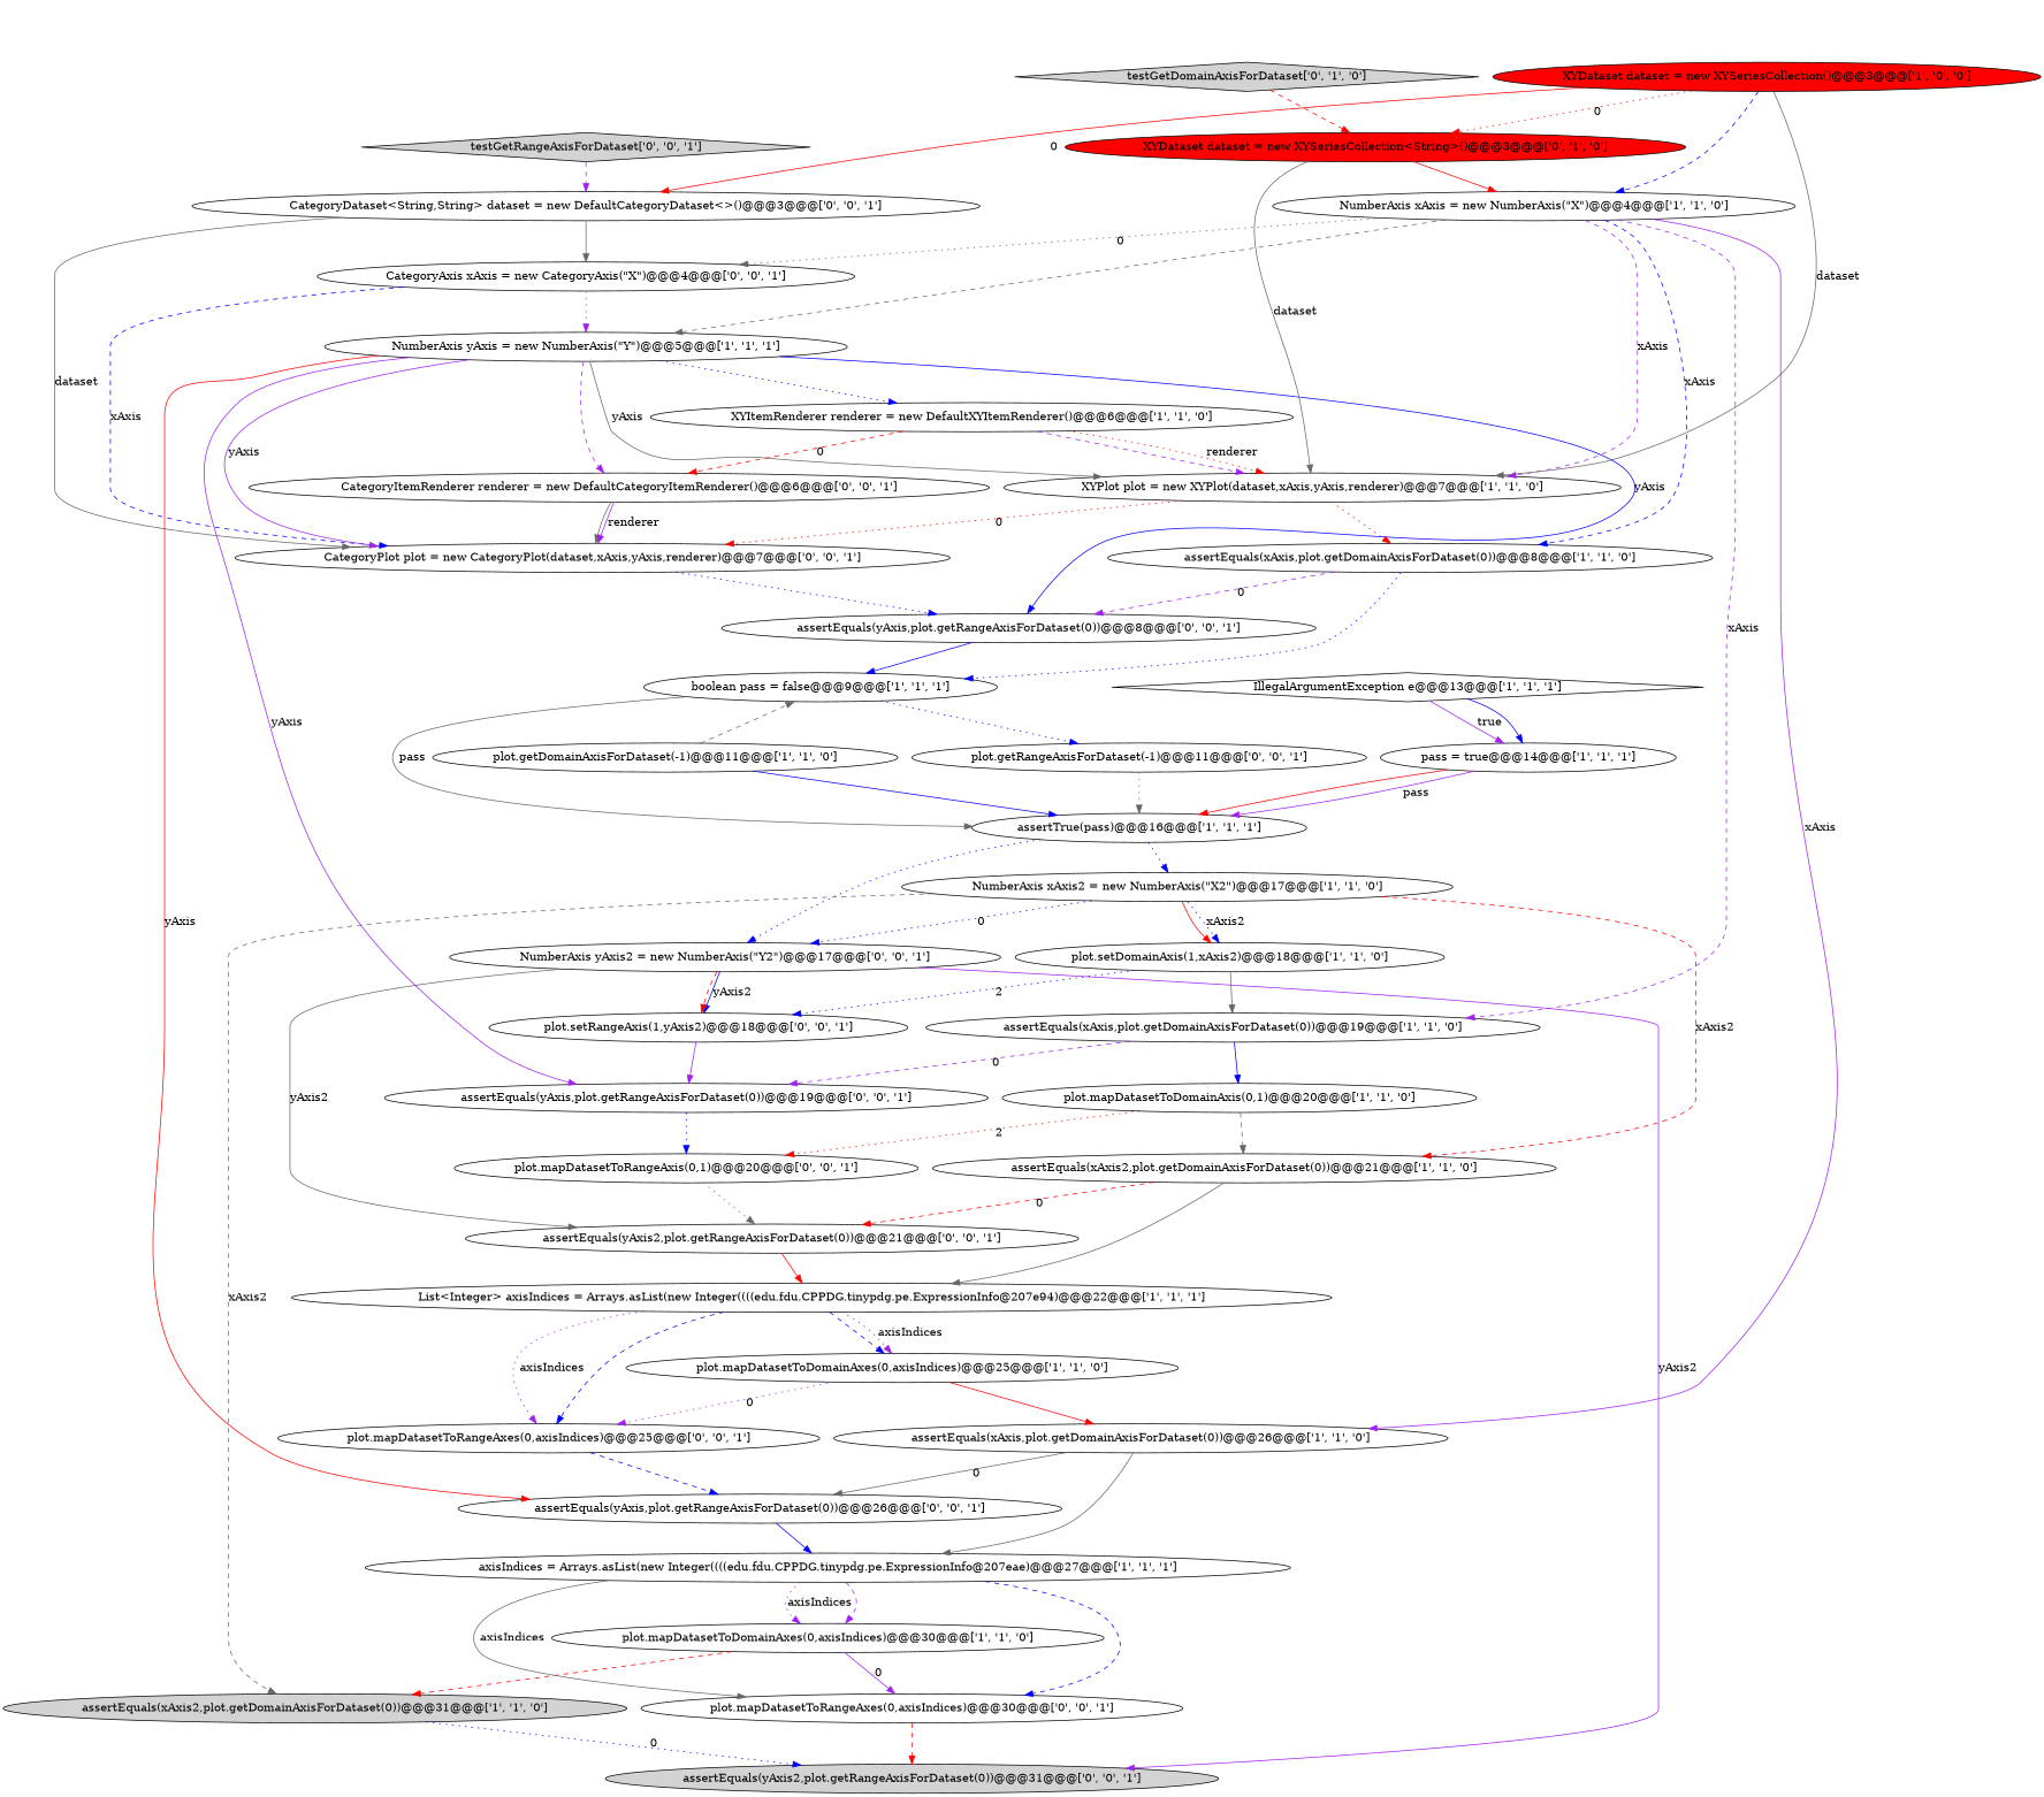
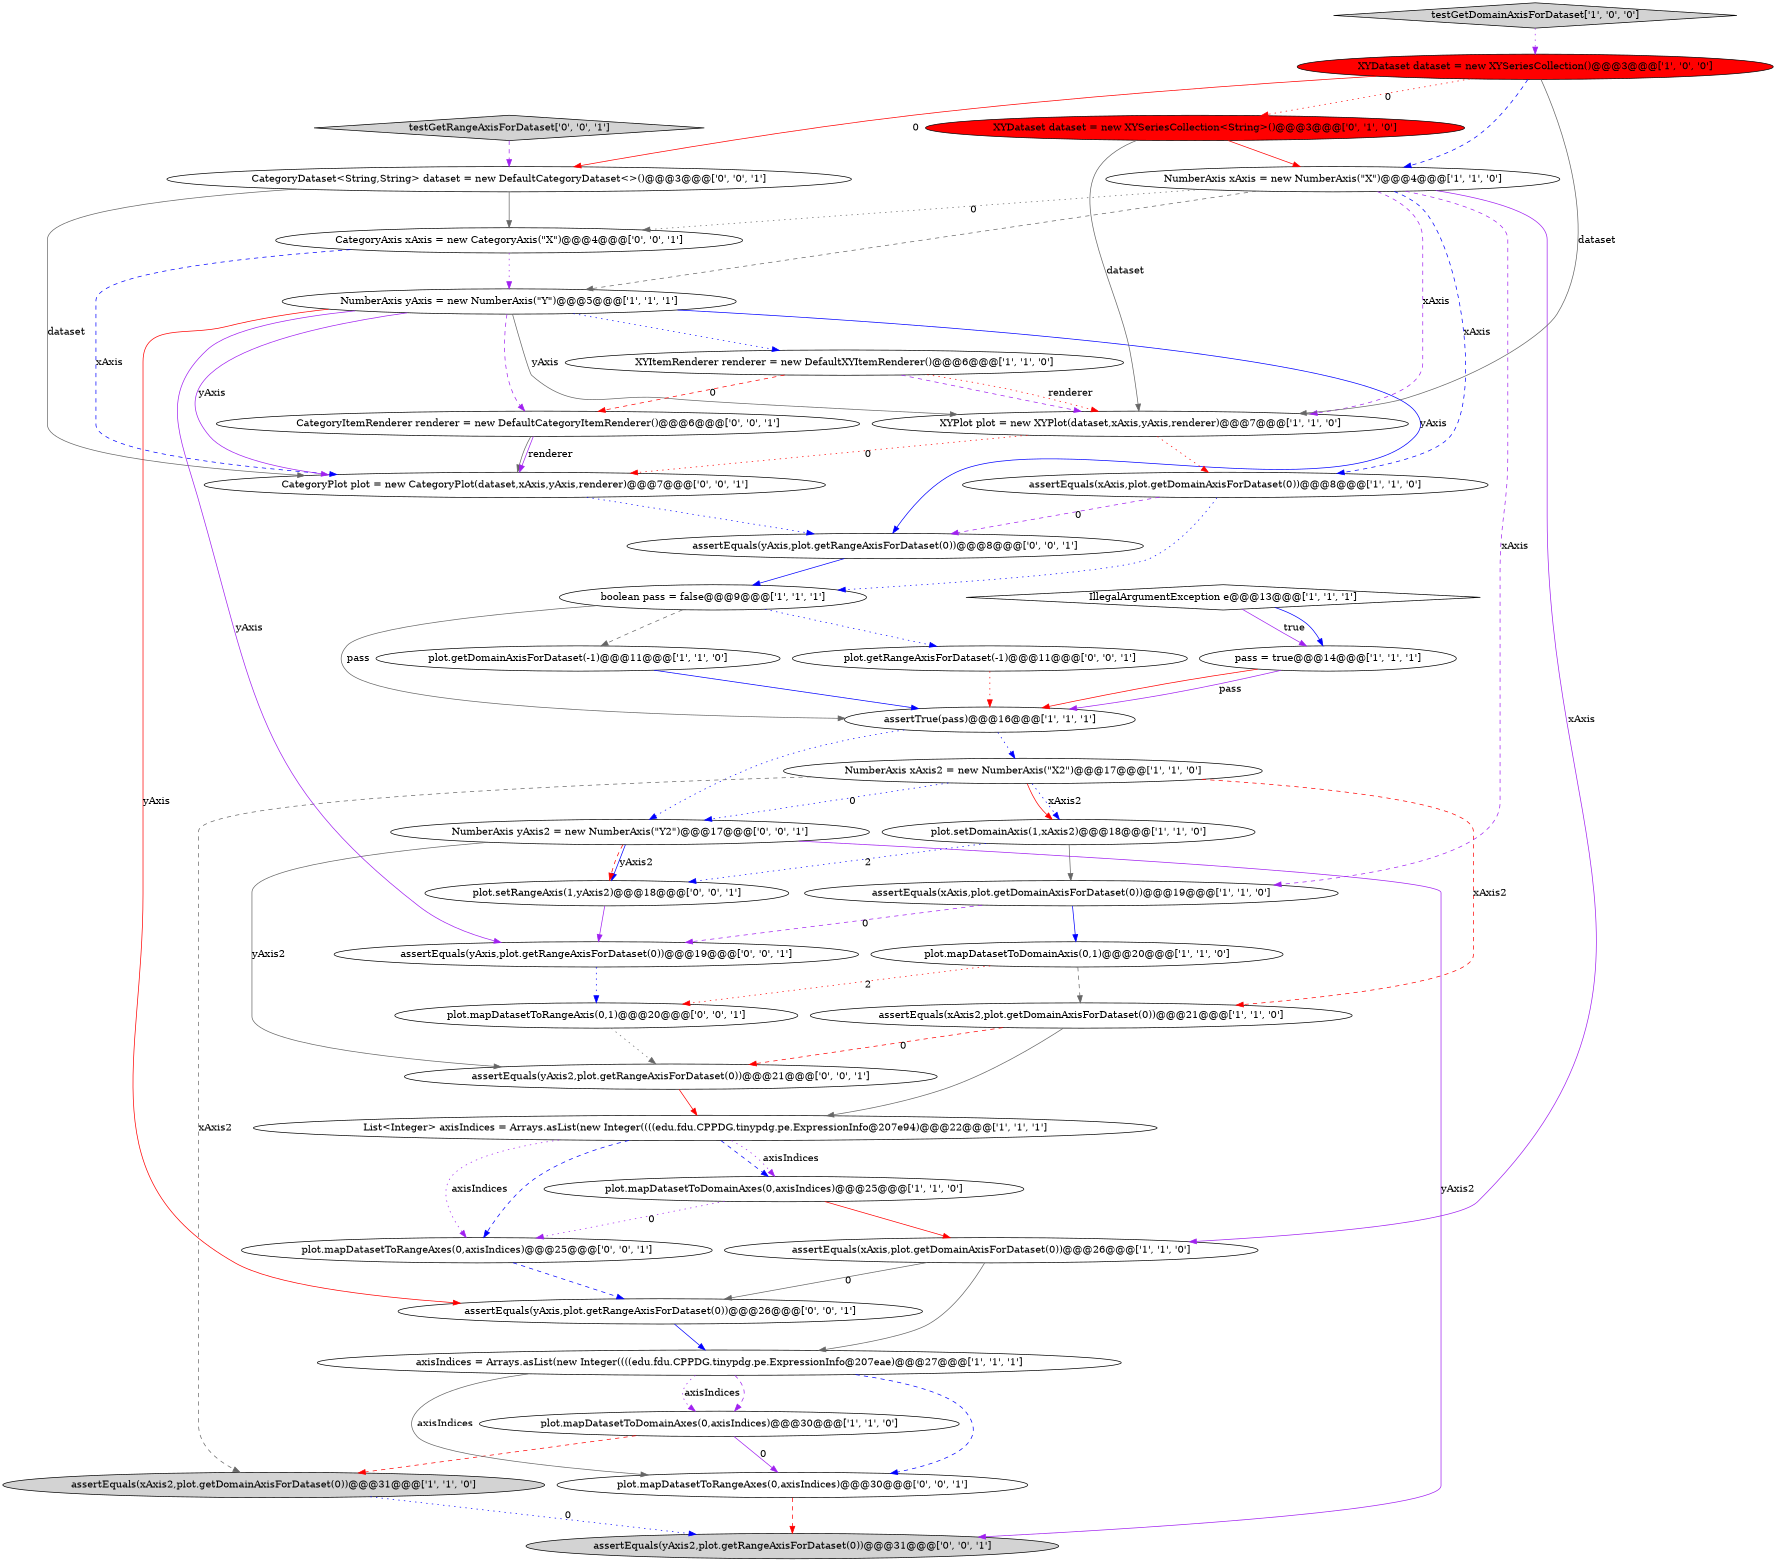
  digraph {
    node [fillcolor=white shape=ellipse style=filled]
    edge [color=blue style=solid]
    n1 [label="plot.mapDatasetToDomainAxes(0,axisIndices)@@@30@@@['1', '1', '0']"]
    n2 [label="plot.mapDatasetToRangeAxes(0,axisIndices)@@@30@@@['0', '0', '1']"]
    n3 [fillcolor=lightgray label="assertEquals(xAxis2,plot.getDomainAxisForDataset(0))@@@31@@@['1', '1', '0']"]
    n4 [fillcolor=lightgray label="assertEquals(yAxis2,plot.getRangeAxisForDataset(0))@@@31@@@['0', '0', '1']"]
    n5 [label="plot.getRangeAxisForDataset(-1)@@@11@@@['0', '0', '1']"]
    n6 [label="assertTrue(pass)@@@16@@@['1', '1', '1']"]
    n7 [label="NumberAxis yAxis2 = new NumberAxis(\"Y2\")@@@17@@@['0', '0', '1']"]
    n8 [label="NumberAxis xAxis2 = new NumberAxis(\"X2\")@@@17@@@['1', '1', '0']"]
    n9 [label="assertEquals(xAxis,plot.getDomainAxisForDataset(0))@@@26@@@['1', '1', '0']"]
    n10 [label="axisIndices = Arrays.asList(new Integer((((edu.fdu.CPPDG.tinypdg.pe.ExpressionInfo@207eae)@@@27@@@['1', '1', '1']"]
    n11 [label="assertEquals(yAxis,plot.getRangeAxisForDataset(0))@@@26@@@['0', '0', '1']"]
    n12 [label="plot.setRangeAxis(1,yAxis2)@@@18@@@['0', '0', '1']"]
    n13 [label="assertEquals(yAxis2,plot.getRangeAxisForDataset(0))@@@21@@@['0', '0', '1']"]
    n14 [label="plot.setDomainAxis(1,xAxis2)@@@18@@@['1', '1', '0']"]
    n15 [label="assertEquals(xAxis2,plot.getDomainAxisForDataset(0))@@@21@@@['1', '1', '0']"]
    n16 [label="CategoryDataset<String,String> dataset = new DefaultCategoryDataset<>()@@@3@@@['0', '0', '1']"]
    n17 [label="CategoryPlot plot = new CategoryPlot(dataset,xAxis,yAxis,renderer)@@@7@@@['0', '0', '1']"]
    n18 [label="CategoryAxis xAxis = new CategoryAxis(\"X\")@@@4@@@['0', '0', '1']"]
    n19 [label="assertEquals(yAxis,plot.getRangeAxisForDataset(0))@@@8@@@['0', '0', '1']"]
    n20 [label="NumberAxis yAxis = new NumberAxis(\"Y\")@@@5@@@['1', '1', '1']"]
    n21 [label="assertEquals(yAxis,plot.getRangeAxisForDataset(0))@@@19@@@['0', '0', '1']"]
    n22 [label="plot.mapDatasetToRangeAxis(0,1)@@@20@@@['0', '0', '1']"]
    n23 [label="assertEquals(xAxis,plot.getDomainAxisForDataset(0))@@@19@@@['1', '1', '0']"]
    n24 [label="plot.mapDatasetToDomainAxis(0,1)@@@20@@@['1', '1', '0']"]
    n25 [label="plot.mapDatasetToRangeAxes(0,axisIndices)@@@25@@@['0', '0', '1']"]
    n26 [label="pass = true@@@14@@@['1', '1', '1']"]
    n27 [fillcolor=lightgray label="testGetRangeAxisForDataset['0', '0', '1']" shape=diamond]
    n28 [label="IllegalArgumentException e@@@13@@@['1', '1', '1']" shape=diamond]
    n29 [fillcolor=red label="XYDataset dataset = new XYSeriesCollection<String>()@@@3@@@['0', '1', '0']"]
    n30 [label="XYPlot plot = new XYPlot(dataset,xAxis,yAxis,renderer)@@@7@@@['1', '1', '0']"]
    n31 [label="NumberAxis xAxis = new NumberAxis(\"X\")@@@4@@@['1', '1', '0']"]
    n32 [label="assertEquals(xAxis,plot.getDomainAxisForDataset(0))@@@8@@@['1', '1', '0']"]
    n33 [label="List<Integer> axisIndices = Arrays.asList(new Integer((((edu.fdu.CPPDG.tinypdg.pe.ExpressionInfo@207e94)@@@22@@@['1', '1', '1']"]
    n34 [label="plot.mapDatasetToDomainAxes(0,axisIndices)@@@25@@@['1', '1', '0']"]
    n35 [label="boolean pass = false@@@9@@@['1', '1', '1']"]
    n36 [label="plot.getDomainAxisForDataset(-1)@@@11@@@['1', '1', '0']"]
-   n37 [fillcolor=lightgray label="testGetDomainAxisForDataset['0', '1', '0']" shape=diamond]
+   n38 [fillcolor=lightgray label="testGetDomainAxisForDataset['1', '0', '0']" shape=diamond]
    n39 [fillcolor=red label="XYDataset dataset = new XYSeriesCollection()@@@3@@@['1', '0', '0']"]
    n40 [label="XYItemRenderer renderer = new DefaultXYItemRenderer()@@@6@@@['1', '1', '0']"]
    n41 [label="CategoryItemRenderer renderer = new DefaultCategoryItemRenderer()@@@6@@@['0', '0', '1']"]
    n1 -> n2 [color=purple label=0]
    n1 -> n3 [color=red style=dashed]
    n2 -> n4 [color=red style=dashed]
    n3 -> n4 [label=0 style=dotted]
-   n5 -> n6 [color=gray40 style=dotted]
+   n5 -> n6 [color=red style=dotted]
    n6 -> n7 [style=dotted]
    n6 -> n8 [style=dotted]
    n7 -> n4 [color=purple label=yAxis2]
    n7 -> n12 [label=yAxis2]
    n7 -> n12 [color=red style=dashed]
    n7 -> n13 [color=gray40 label=yAxis2]
    n8 -> n3 [color=gray40 label=xAxis2 style=dashed]
    n8 -> n7 [label=0 style=dotted]
    n8 -> n14 [label=xAxis2 style=dotted]
    n8 -> n14 [color=red]
    n8 -> n15 [color=red label=xAxis2 style=dashed]
    n9 -> n10 [color=gray40]
    n9 -> n11 [color=gray40 label=0]
    n10 -> n1 [color=purple style=dashed]
    n10 -> n1 [color=purple label=axisIndices style=dotted]
    n10 -> n2 [color=gray40 label=axisIndices]
    n10 -> n2 [style=dashed]
    n11 -> n10
    n12 -> n21 [color=purple]
    n13 -> n33 [color=red]
    n14 -> n12 [label=2 style=dotted]
    n14 -> n23 [color=gray40]
    n15 -> n13 [color=red label=0 style=dashed]
    n15 -> n33 [color=gray40]
    n16 -> n17 [color=gray40 label=dataset]
    n16 -> n18 [color=gray40]
    n17 -> n19 [style=dotted]
    n18 -> n17 [label=xAxis style=dashed]
    n18 -> n20 [color=purple style=dotted]
    n19 -> n35
    n20 -> n11 [color=red label=yAxis]
    n20 -> n17 [color=purple label=yAxis]
    n20 -> n19 [label=yAxis]
    n20 -> n21 [color=purple label=yAxis]
    n20 -> n30 [color=gray40 label=yAxis]
    n20 -> n40 [style=dotted]
    n20 -> n41 [color=purple style=dashed]
    n21 -> n22 [style=dotted]
    n22 -> n13 [color=gray40 style=dotted]
    n23 -> n21 [color=purple label=0 style=dashed]
    n23 -> n24
    n24 -> n15 [color=gray40 style=dashed]
    n24 -> n22 [color=red label=2 style=dotted]
    n25 -> n11 [style=dashed]
    n26 -> n6 [color=purple label=pass]
    n26 -> n6 [color=red]
    n27 -> n16 [color=purple style=dashed]
    n28 -> n26 [color=purple label=true]
    n28 -> n26
    n29 -> n30 [color=gray40 label=dataset]
    n29 -> n31 [color=red]
    n30 -> n17 [color=red label=0 style=dotted]
    n30 -> n32 [color=red style=dotted]
    n31 -> n9 [color=purple label=xAxis]
    n31 -> n18 [color=gray40 label=0 style=dotted]
    n31 -> n20 [color=gray40 style=dashed]
    n31 -> n23 [color=purple label=xAxis style=dashed]
    n31 -> n30 [color=purple label=xAxis style=dashed]
    n31 -> n32 [label=xAxis style=dashed]
    n32 -> n19 [color=purple label=0 style=dashed]
    n32 -> n35 [style=dotted]
    n33 -> n25 [style=dashed]
    n33 -> n25 [color=purple label=axisIndices style=dotted]
    n33 -> n34 [style=dashed]
    n33 -> n34 [color=purple label=axisIndices style=dotted]
    n34 -> n9 [color=red]
    n34 -> n25 [color=purple label=0 style=dotted]
    n35 -> n5 [style=dotted]
    n35 -> n6 [color=gray40 label=pass]
-   n36 -> n35 [color=gray40 style=dashed]
+   n35 -> n36 [color=gray40 style=dashed]
    n36 -> n6
-   n37 -> n29 [color=red style=dashed]
+   n38 -> n39 [color=purple style=dotted]
    n39 -> n16 [color=red label=0]
    n39 -> n29 [color=red label=0 style=dotted]
    n39 -> n30 [color=gray40 label=dataset]
    n39 -> n31 [style=dashed]
    n40 -> n30 [color=purple style=dashed]
    n40 -> n30 [color=red label=renderer style=dotted]
    n40 -> n41 [color=red label=0 style=dashed]
    n41 -> n17 [color=gray40]
    n41 -> n17 [color=purple label=renderer]
  }
